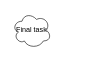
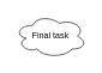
  <mxCell id="0" />
  <mxCell id="1" parent="0" />
- <mxCell id="2" value="Final task" style="ellipse;shape=cloud;whiteSpace=wrap;html=1;align=center;" vertex="1" parent="1"><mxGeometry x="20" y="20" width="65" height="60" as="geometry" /></mxCell>
+ <mxCell id="2" value="Final task" style="ellipse;shape=cloud;whiteSpace=wrap;html=1;align=center;" vertex="1" parent="1"><mxGeometry x="20" y="20" width="100" height="60" as="geometry" /></mxCell>
